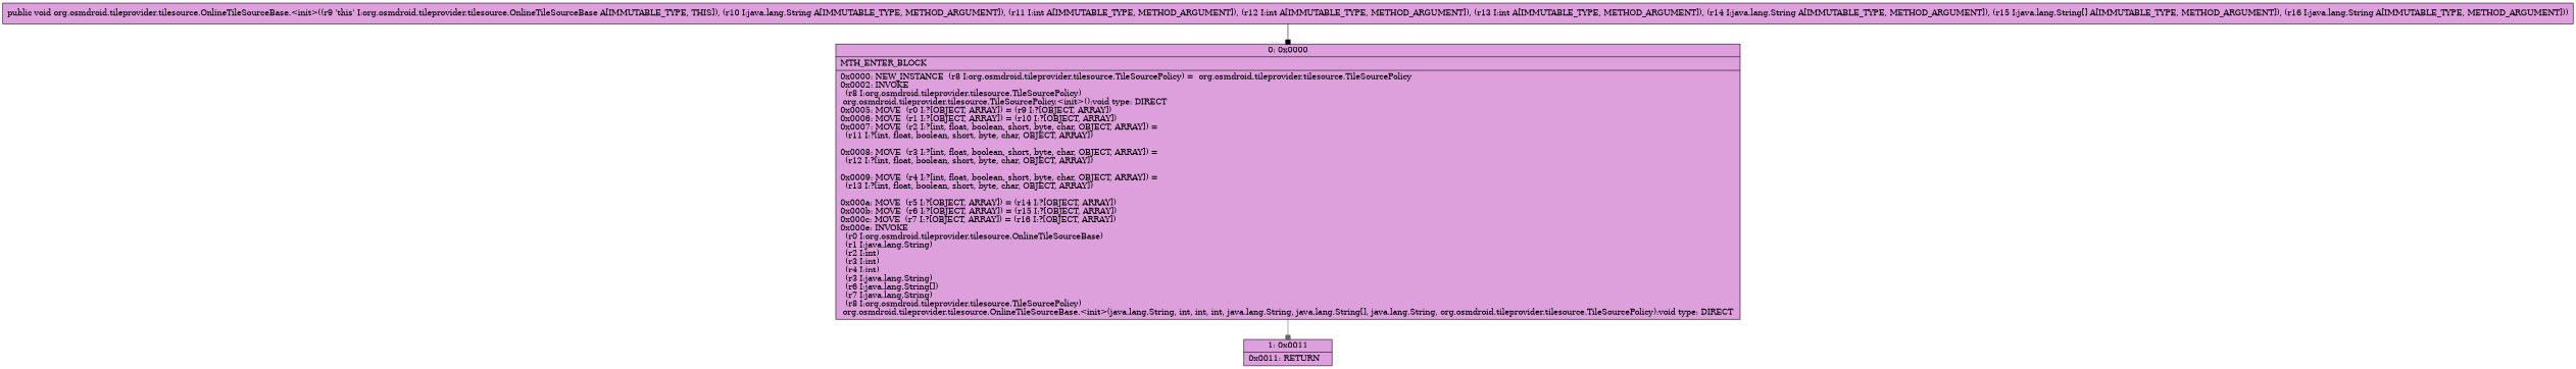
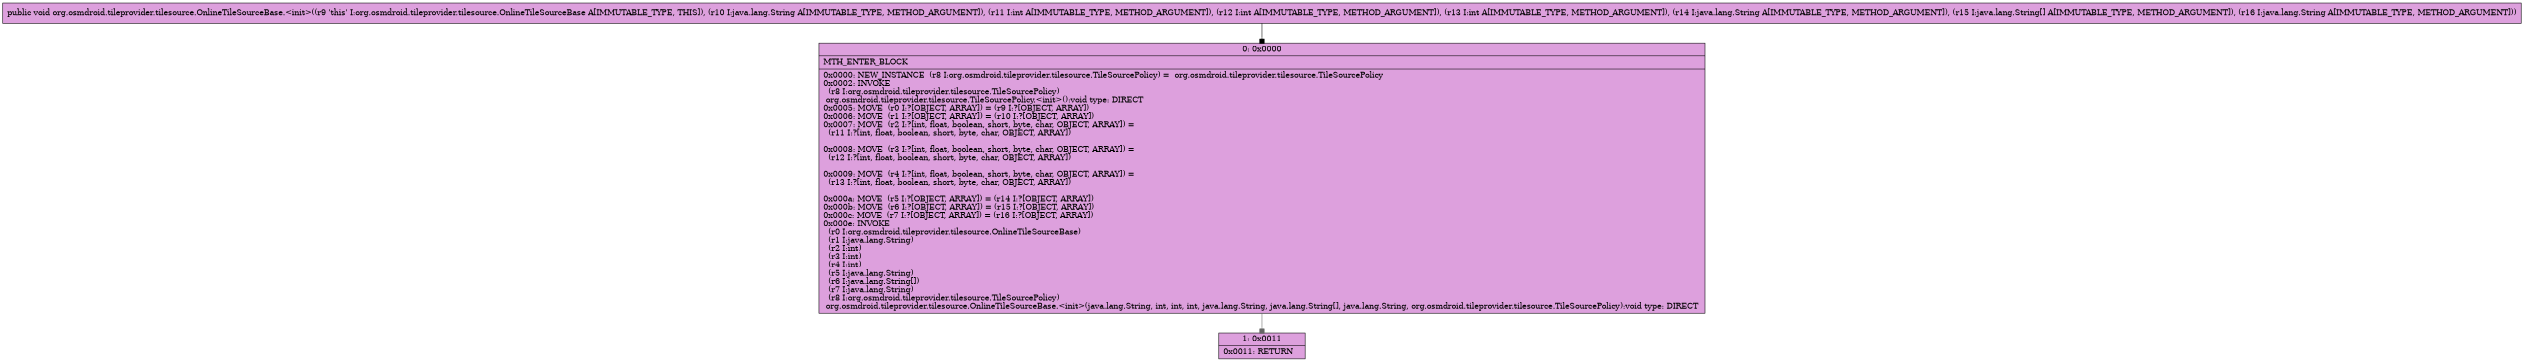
  digraph {
    node [shape=record style=filled fillcolor=plum]
    edge [arrowhead=box]
-   n1 [label="{0\:\ 0x0000|MTH_ENTER_BLOCK\l|0x0000: NEW_INSTANCE  (r8 I:org.osmdroid.tileprovider.tilesource.TileSourcePolicy) =  org.osmdroid.tileprovider.tilesource.TileSourcePolicy \l0x0002: INVOKE  \l  (r8 I:org.osmdroid.tileprovider.tilesource.TileSourcePolicy)\l org.osmdroid.tileprovider.tilesource.TileSourcePolicy.\<init\>():void type: DIRECT \l0x0005: MOVE  (r0 I:?[OBJECT, ARRAY]) = (r9 I:?[OBJECT, ARRAY]) \l0x0006: MOVE  (r1 I:?[OBJECT, ARRAY]) = (r10 I:?[OBJECT, ARRAY]) \l0x0007: MOVE  (r2 I:?[int, float, boolean, short, byte, char, OBJECT, ARRAY]) = \l  (r11 I:?[int, float, boolean, short, byte, char, OBJECT, ARRAY])\l \l0x0008: MOVE  (r3 I:?[int, float, boolean, short, byte, char, OBJECT, ARRAY]) = \l  (r12 I:?[int, float, boolean, short, byte, char, OBJECT, ARRAY])\l \l0x0009: MOVE  (r4 I:?[int, float, boolean, short, byte, char, OBJECT, ARRAY]) = \l  (r13 I:?[int, float, boolean, short, byte, char, OBJECT, ARRAY])\l \l0x000a: MOVE  (r5 I:?[OBJECT, ARRAY]) = (r14 I:?[OBJECT, ARRAY]) \l0x000b: MOVE  (r6 I:?[OBJECT, ARRAY]) = (r15 I:?[OBJECT, ARRAY]) \l0x000c: MOVE  (r7 I:?[OBJECT, ARRAY]) = (r16 I:?[OBJECT, ARRAY]) \l0x000e: INVOKE  \l  (r0 I:org.osmdroid.tileprovider.tilesource.OnlineTileSourceBase)\l  (r1 I:java.lang.String)\l  (r2 I:int)\l  (r3 I:int)\l  (r4 I:int)\l  (r3 I:java.lang.String)\l  (r6 I:java.lang.String[])\l  (r7 I:java.lang.String)\l  (r8 I:org.osmdroid.tileprovider.tilesource.TileSourcePolicy)\l org.osmdroid.tileprovider.tilesource.OnlineTileSourceBase.\<init\>(java.lang.String, int, int, int, java.lang.String, java.lang.String[], java.lang.String, org.osmdroid.tileprovider.tilesource.TileSourcePolicy):void type: DIRECT \l}"]
+   n1 [label="{0\:\ 0x0000|MTH_ENTER_BLOCK\l|0x0000: NEW_INSTANCE  (r8 I:org.osmdroid.tileprovider.tilesource.TileSourcePolicy) =  org.osmdroid.tileprovider.tilesource.TileSourcePolicy \l0x0002: INVOKE  \l  (r8 I:org.osmdroid.tileprovider.tilesource.TileSourcePolicy)\l org.osmdroid.tileprovider.tilesource.TileSourcePolicy.\<init\>():void type: DIRECT \l0x0005: MOVE  (r0 I:?[OBJECT, ARRAY]) = (r9 I:?[OBJECT, ARRAY]) \l0x0006: MOVE  (r1 I:?[OBJECT, ARRAY]) = (r10 I:?[OBJECT, ARRAY]) \l0x0007: MOVE  (r2 I:?[int, float, boolean, short, byte, char, OBJECT, ARRAY]) = \l  (r11 I:?[int, float, boolean, short, byte, char, OBJECT, ARRAY])\l \l0x0008: MOVE  (r3 I:?[int, float, boolean, short, byte, char, OBJECT, ARRAY]) = \l  (r12 I:?[int, float, boolean, short, byte, char, OBJECT, ARRAY])\l \l0x0009: MOVE  (r4 I:?[int, float, boolean, short, byte, char, OBJECT, ARRAY]) = \l  (r13 I:?[int, float, boolean, short, byte, char, OBJECT, ARRAY])\l \l0x000a: MOVE  (r5 I:?[OBJECT, ARRAY]) = (r14 I:?[OBJECT, ARRAY]) \l0x000b: MOVE  (r6 I:?[OBJECT, ARRAY]) = (r15 I:?[OBJECT, ARRAY]) \l0x000c: MOVE  (r7 I:?[OBJECT, ARRAY]) = (r16 I:?[OBJECT, ARRAY]) \l0x000e: INVOKE  \l  (r0 I:org.osmdroid.tileprovider.tilesource.OnlineTileSourceBase)\l  (r1 I:java.lang.String)\l  (r2 I:int)\l  (r3 I:int)\l  (r4 I:int)\l  (r5 I:java.lang.String)\l  (r6 I:java.lang.String[])\l  (r7 I:java.lang.String)\l  (r8 I:org.osmdroid.tileprovider.tilesource.TileSourcePolicy)\l org.osmdroid.tileprovider.tilesource.OnlineTileSourceBase.\<init\>(java.lang.String, int, int, int, java.lang.String, java.lang.String[], java.lang.String, org.osmdroid.tileprovider.tilesource.TileSourcePolicy):void type: DIRECT \l}"]
    n2 [label="{1\:\ 0x0011|0x0011: RETURN   \l}"]
    n3 [label="{public void org.osmdroid.tileprovider.tilesource.OnlineTileSourceBase.\<init\>((r9 'this' I:org.osmdroid.tileprovider.tilesource.OnlineTileSourceBase A[IMMUTABLE_TYPE, THIS]), (r10 I:java.lang.String A[IMMUTABLE_TYPE, METHOD_ARGUMENT]), (r11 I:int A[IMMUTABLE_TYPE, METHOD_ARGUMENT]), (r12 I:int A[IMMUTABLE_TYPE, METHOD_ARGUMENT]), (r13 I:int A[IMMUTABLE_TYPE, METHOD_ARGUMENT]), (r14 I:java.lang.String A[IMMUTABLE_TYPE, METHOD_ARGUMENT]), (r15 I:java.lang.String[] A[IMMUTABLE_TYPE, METHOD_ARGUMENT]), (r16 I:java.lang.String A[IMMUTABLE_TYPE, METHOD_ARGUMENT])) }"]
    n1 -> n2 [color=gray40]
    n3 -> n1 [color=black]
  }
